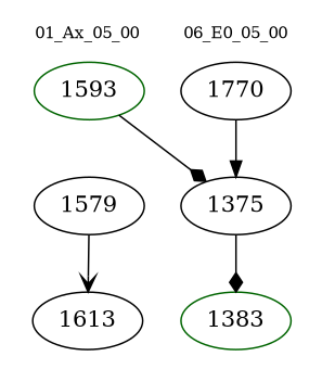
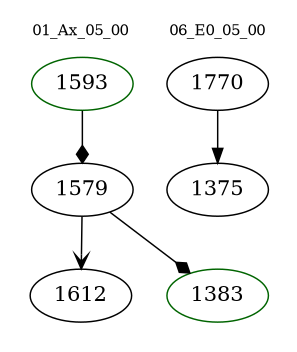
  digraph {
    node [color=black]
    edge [arrowhead=diamond color=black]
    n1 [color=darkgreen label=1593]
    n2 [label=1579]
-   n3 [label=1613]
+   n3 [label=1612]
    n4 [label=1770]
    n5 [label=1375]
    n6 [color=darkgreen label=1383]
    subgraph cluster_1 {
      color=white
      fontsize=10
      label="01_Ax_05_00"
      n1
      n2
      n3
    }
    subgraph cluster_2 {
      color=white
      fontsize=10
      label="06_E0_05_00"
      n4
      n5
      n6
    }
-   n1 -> n5
+   n1 -> n2
    n2 -> n3 [arrowhead=vee]
    n4 -> n5 [arrowhead=normal]
-   n5 -> n6
+   n2 -> n6
  }
